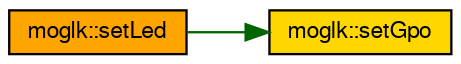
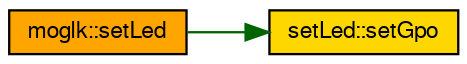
  digraph {
    rankdir=LR
    node [color=black fontname=FreeSans fontsize=10 shape=record style=filled]
    n1 [fillcolor=orange fontcolor=black height=0.2 label="moglk::setLed" width=0.4]
-   n2 [fillcolor=gold height=0.2 label="moglk::setGpo" width=0.4]
+   n2 [fillcolor=gold height=0.2 label="setLed::setGpo" width=0.4]
    n1 -> n2 [color=darkgreen fontname=FreeSans fontsize=10 labelfontname=FreeSans labelfontsize=10 style=solid]
  }
